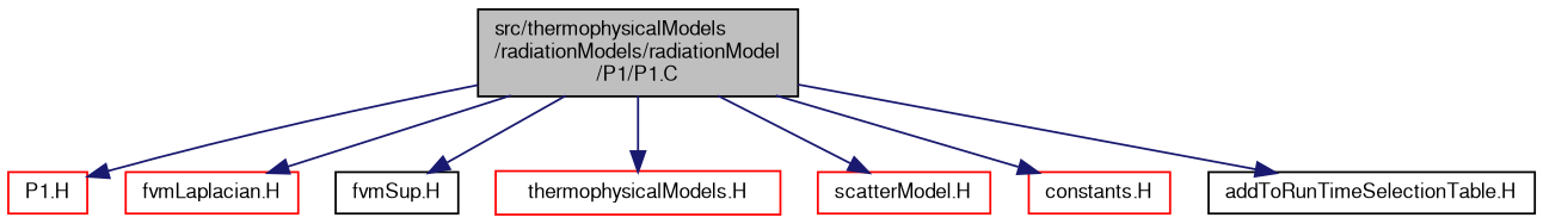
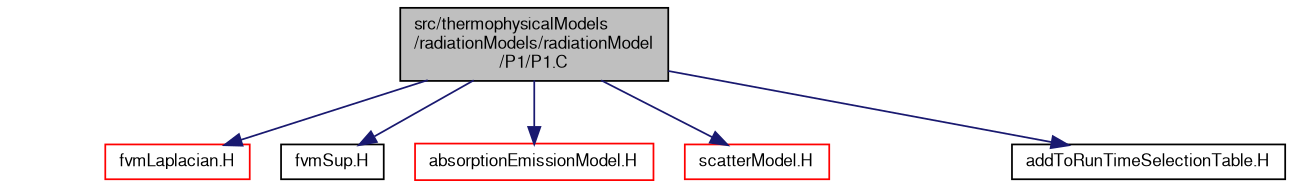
  digraph {
    node [color=red fontname=FreeSans fontsize=10 shape=record]
    edge [color=midnightblue fontname=FreeSans fontsize=10 labelfontname=FreeSans labelfontsize=10 style=solid]
    n1 [color=black fillcolor=grey75 fontcolor=black height=0.2 label="src/thermophysicalModels\l/radiationModels/radiationModel\l/P1/P1.C" style=filled width=0.4]
-   n2 [height=0.2 label="P1.H" width=0.4]
    n3 [height=0.2 label="fvmLaplacian.H" width=0.4]
    n4 [color=black height=0.2 label="fvmSup.H" width=0.4]
-   n5 [height=0.2 label="thermophysicalModels.H" width=0.4]
+   n5 [height=0.2 label="absorptionEmissionModel.H" width=0.4]
    n6 [height=0.2 label="scatterModel.H" width=0.4]
-   n7 [height=0.2 label="constants.H" width=0.4]
    n8 [color=black height=0.2 label="addToRunTimeSelectionTable.H" width=0.4]
-   n1 -> n2
    n1 -> n3
    n1 -> n4
    n1 -> n5
    n1 -> n6
-   n1 -> n7
    n1 -> n8
  }
